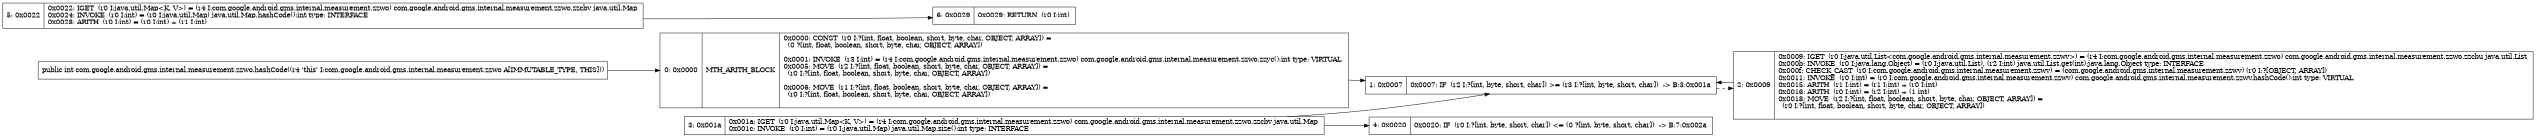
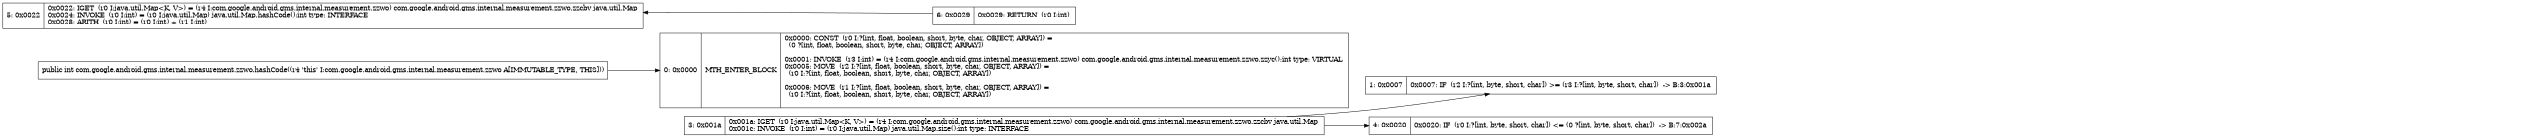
  digraph {
    rankdir=LR
    node [shape=record]
-   n1 [label="{0\:\ 0x0000|MTH_ARITH_BLOCK\l|0x0000: CONST  (r0 I:?[int, float, boolean, short, byte, char, OBJECT, ARRAY]) = \l  (0 ?[int, float, boolean, short, byte, char, OBJECT, ARRAY])\l \l0x0001: INVOKE  (r3 I:int) = (r4 I:com.google.android.gms.internal.measurement.zzwo) com.google.android.gms.internal.measurement.zzwo.zzyc():int type: VIRTUAL \l0x0005: MOVE  (r2 I:?[int, float, boolean, short, byte, char, OBJECT, ARRAY]) = \l  (r0 I:?[int, float, boolean, short, byte, char, OBJECT, ARRAY])\l \l0x0006: MOVE  (r1 I:?[int, float, boolean, short, byte, char, OBJECT, ARRAY]) = \l  (r0 I:?[int, float, boolean, short, byte, char, OBJECT, ARRAY])\l \l}"]
+   n1 [label="{0\:\ 0x0000|MTH_ENTER_BLOCK\l|0x0000: CONST  (r0 I:?[int, float, boolean, short, byte, char, OBJECT, ARRAY]) = \l  (0 ?[int, float, boolean, short, byte, char, OBJECT, ARRAY])\l \l0x0001: INVOKE  (r3 I:int) = (r4 I:com.google.android.gms.internal.measurement.zzwo) com.google.android.gms.internal.measurement.zzwo.zzyc():int type: VIRTUAL \l0x0005: MOVE  (r2 I:?[int, float, boolean, short, byte, char, OBJECT, ARRAY]) = \l  (r0 I:?[int, float, boolean, short, byte, char, OBJECT, ARRAY])\l \l0x0006: MOVE  (r1 I:?[int, float, boolean, short, byte, char, OBJECT, ARRAY]) = \l  (r0 I:?[int, float, boolean, short, byte, char, OBJECT, ARRAY])\l \l}"]
    n2 [label="{1\:\ 0x0007|0x0007: IF  (r2 I:?[int, byte, short, char]) \>= (r3 I:?[int, byte, short, char])  \-\> B:3:0x001a \l}"]
-   n3 [label="{2\:\ 0x0009|0x0009: IGET  (r0 I:java.util.List\<com.google.android.gms.internal.measurement.zzwv\>) = (r4 I:com.google.android.gms.internal.measurement.zzwo) com.google.android.gms.internal.measurement.zzwo.zzcbu java.util.List \l0x000b: INVOKE  (r0 I:java.lang.Object) = (r0 I:java.util.List), (r2 I:int) java.util.List.get(int):java.lang.Object type: INTERFACE \l0x000f: CHECK_CAST  (r0 I:com.google.android.gms.internal.measurement.zzwv) = (com.google.android.gms.internal.measurement.zzwv) (r0 I:?[OBJECT, ARRAY]) \l0x0011: INVOKE  (r0 I:int) = (r0 I:com.google.android.gms.internal.measurement.zzwv) com.google.android.gms.internal.measurement.zzwv.hashCode():int type: VIRTUAL \l0x0015: ARITH  (r1 I:int) = (r1 I:int) + (r0 I:int) \l0x0016: ARITH  (r0 I:int) = (r2 I:int) + (1 int) \l0x0018: MOVE  (r2 I:?[int, float, boolean, short, byte, char, OBJECT, ARRAY]) = \l  (r0 I:?[int, float, boolean, short, byte, char, OBJECT, ARRAY])\l \l}"]
    n4 [label="{3\:\ 0x001a|0x001a: IGET  (r0 I:java.util.Map\<K, V\>) = (r4 I:com.google.android.gms.internal.measurement.zzwo) com.google.android.gms.internal.measurement.zzwo.zzcbv java.util.Map \l0x001c: INVOKE  (r0 I:int) = (r0 I:java.util.Map) java.util.Map.size():int type: INTERFACE \l}"]
    n5 [label="{4\:\ 0x0020|0x0020: IF  (r0 I:?[int, byte, short, char]) \<= (0 ?[int, byte, short, char])  \-\> B:7:0x002a \l}"]
    n6 [label="{5\:\ 0x0022|0x0022: IGET  (r0 I:java.util.Map\<K, V\>) = (r4 I:com.google.android.gms.internal.measurement.zzwo) com.google.android.gms.internal.measurement.zzwo.zzcbv java.util.Map \l0x0024: INVOKE  (r0 I:int) = (r0 I:java.util.Map) java.util.Map.hashCode():int type: INTERFACE \l0x0028: ARITH  (r0 I:int) = (r0 I:int) + (r1 I:int) \l}"]
    n7 [label="{6\:\ 0x0029|0x0029: RETURN  (r0 I:int) \l}"]
    n8 [label="{public int com.google.android.gms.internal.measurement.zzwo.hashCode((r4 'this' I:com.google.android.gms.internal.measurement.zzwo A[IMMUTABLE_TYPE, THIS])) }"]
-   n1 -> n2
-   n2 -> n3 [style=dashed]
-   n3 -> n2
    n4 -> n2
    n4 -> n5
-   n6 -> n7
+   n7 -> n6
    n8 -> n1
  }
